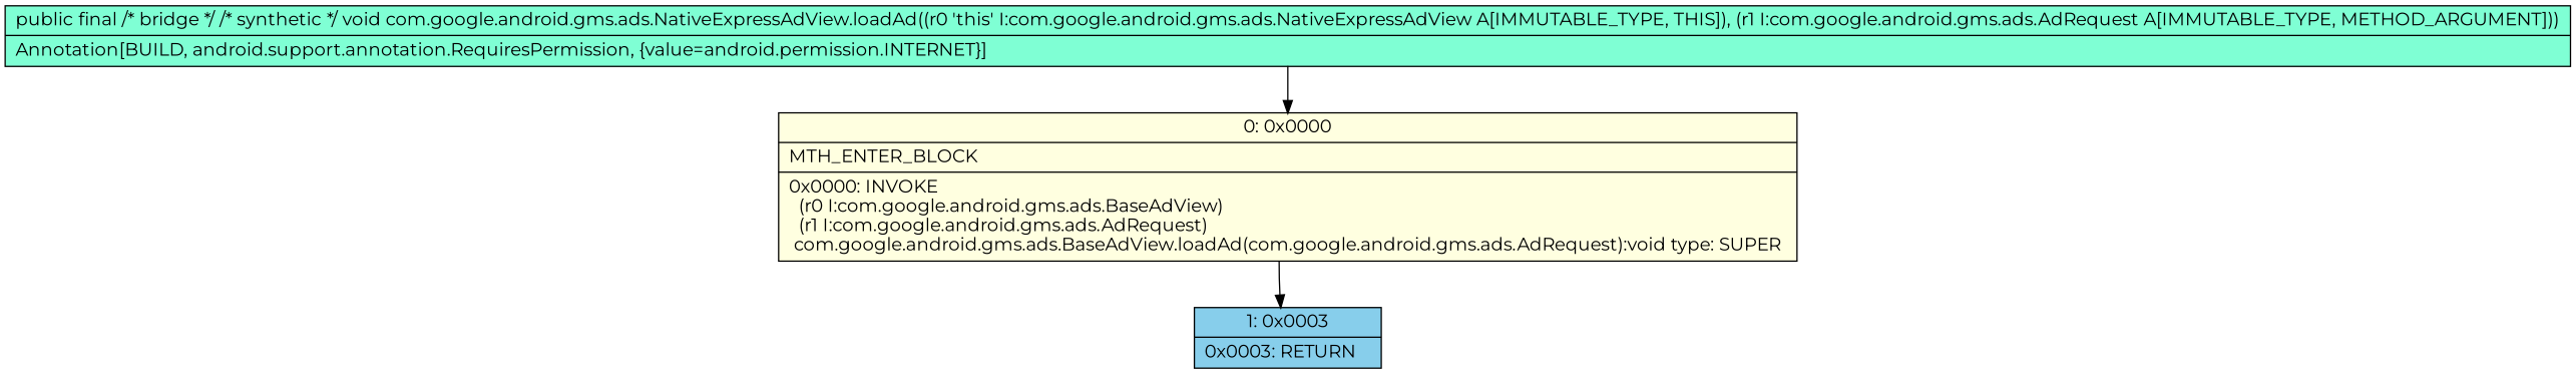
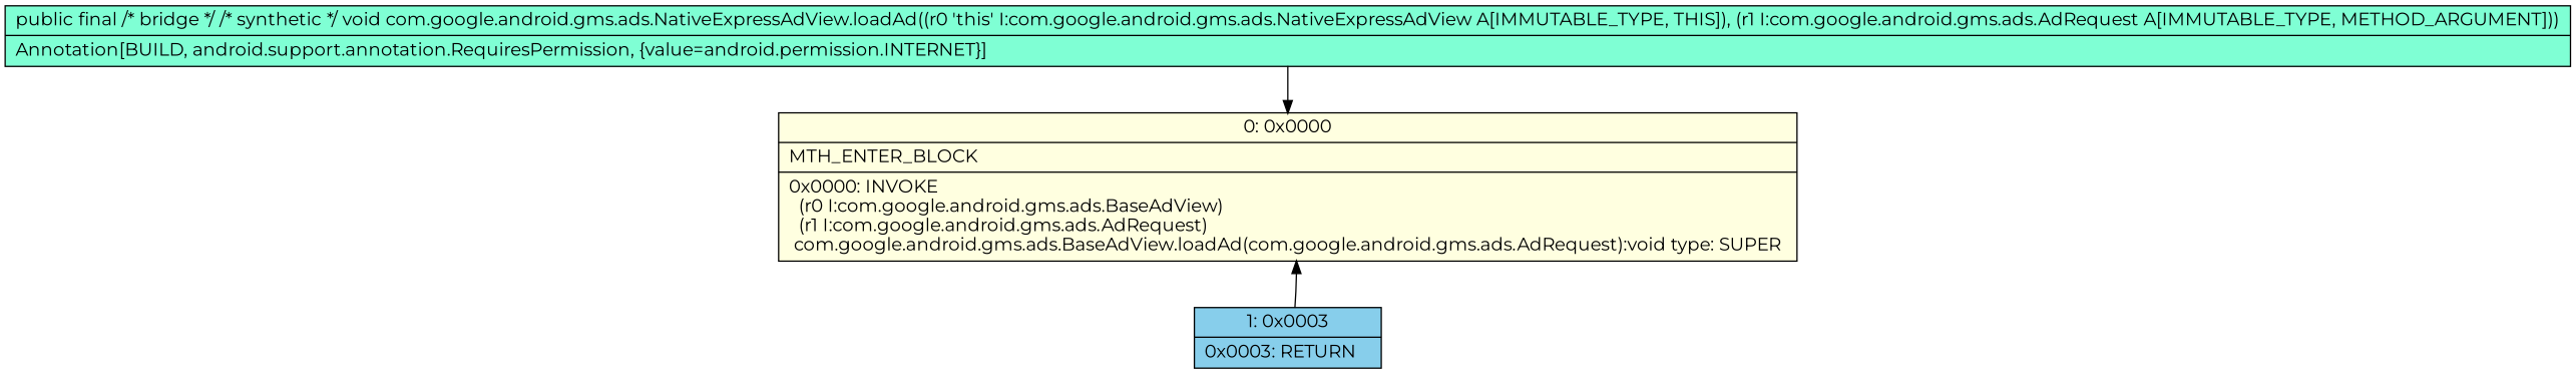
  digraph {
    fontname=Montserrat
    node [shape=record style=filled fontname=Montserrat]
    edge [fontname=Montserrat]
    n1 [label="{0\:\ 0x0000|MTH_ENTER_BLOCK\l|0x0000: INVOKE  \l  (r0 I:com.google.android.gms.ads.BaseAdView)\l  (r1 I:com.google.android.gms.ads.AdRequest)\l com.google.android.gms.ads.BaseAdView.loadAd(com.google.android.gms.ads.AdRequest):void type: SUPER \l}" fillcolor=lightyellow]
    n2 [label="{1\:\ 0x0003|0x0003: RETURN   \l}" fillcolor=skyblue]
    n3 [label="{public final \/* bridge *\/ \/* synthetic *\/ void com.google.android.gms.ads.NativeExpressAdView.loadAd((r0 'this' I:com.google.android.gms.ads.NativeExpressAdView A[IMMUTABLE_TYPE, THIS]), (r1 I:com.google.android.gms.ads.AdRequest A[IMMUTABLE_TYPE, METHOD_ARGUMENT]))  | Annotation[BUILD, android.support.annotation.RequiresPermission, \{value=android.permission.INTERNET\}]\l}" fillcolor=aquamarine]
-   n1 -> n2
+   n2 -> n1
    n3 -> n1
  }
